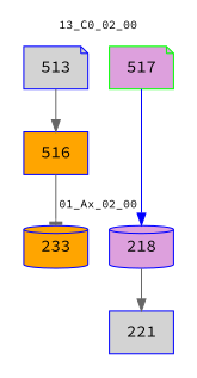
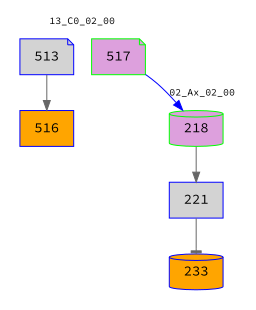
  digraph {
    fontname="Source Code Pro"
    node [color=blue fillcolor=plum fontname="Source Code Pro" shape=cylinder style=filled]
    edge [arrowhead=normal color=gray40 fontname="Source Code Pro" style=solid]
-   n1 [label=218]
+   n1 [color=green label=218]
    n2 [fillcolor=lightgrey label=221 shape=box]
    n3 [fillcolor=orange label=233]
    n4 [color=green label=517 shape=note]
    n5 [fillcolor=lightgrey label=513 shape=note]
    n6 [fillcolor=orange label=516 shape=box]
    subgraph cluster_1 {
      color=white
      fontsize=10
-     label="01_Ax_02_00"
+     label="02_Ax_02_00"
      n1
      n2
      n3
    }
    subgraph cluster_2 {
      color=white
      fontsize=10
      label="13_C0_02_00"
      n4
      n5
      n6
    }
    n1 -> n2
-   n6 -> n3 [arrowhead=tee]
+   n2 -> n3 [arrowhead=tee]
    n4 -> n1 [color=blue]
    n5 -> n6
  }
